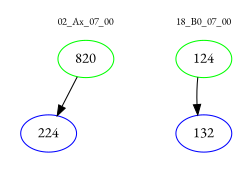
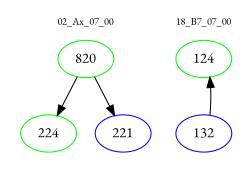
  digraph {
    fontname="EB Garamond"
    node [color=blue fontname="EB Garamond"]
    edge [color=black fontname="EB Garamond"]
    n1 [color=green label=820]
-   n2 [label=224]
+   n2 [color=green label=224]
+   n3 [label=221]
    n4 [color=green label=124]
    n5 [label=132]
    subgraph cluster_1 {
      color=white
      fontsize=10
      label="02_Ax_07_00"
      n1
      n2
+     n3
    }
    subgraph cluster_2 {
      color=white
      fontsize=10
-     label="18_B0_07_00"
+     label="18_B7_07_00"
      n4
      n5
    }
    n1 -> n2
-   n4 -> n5
+   n1 -> n3
+   n5 -> n4
  }
